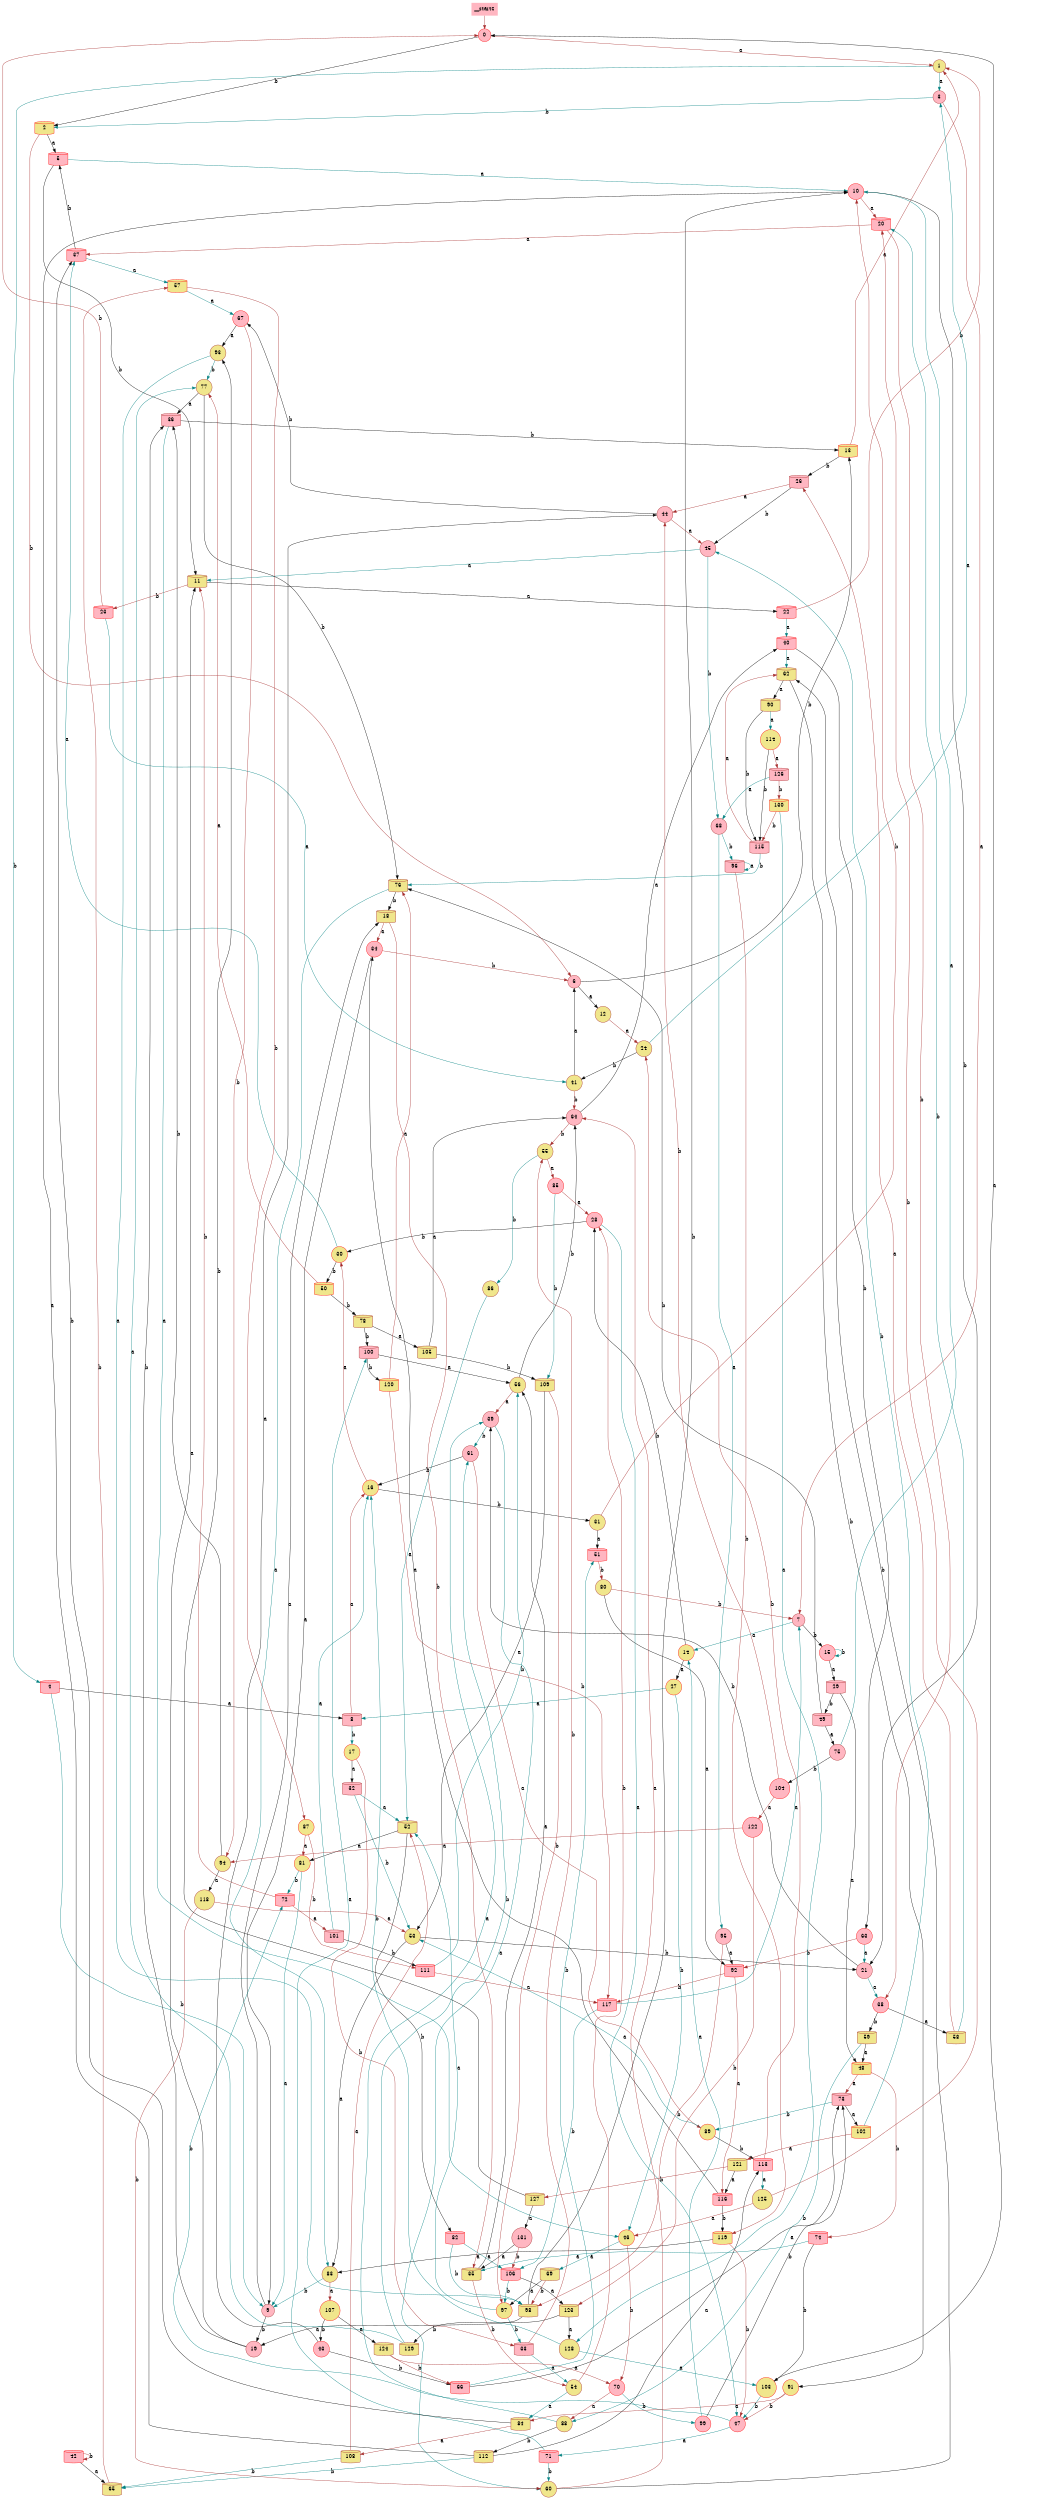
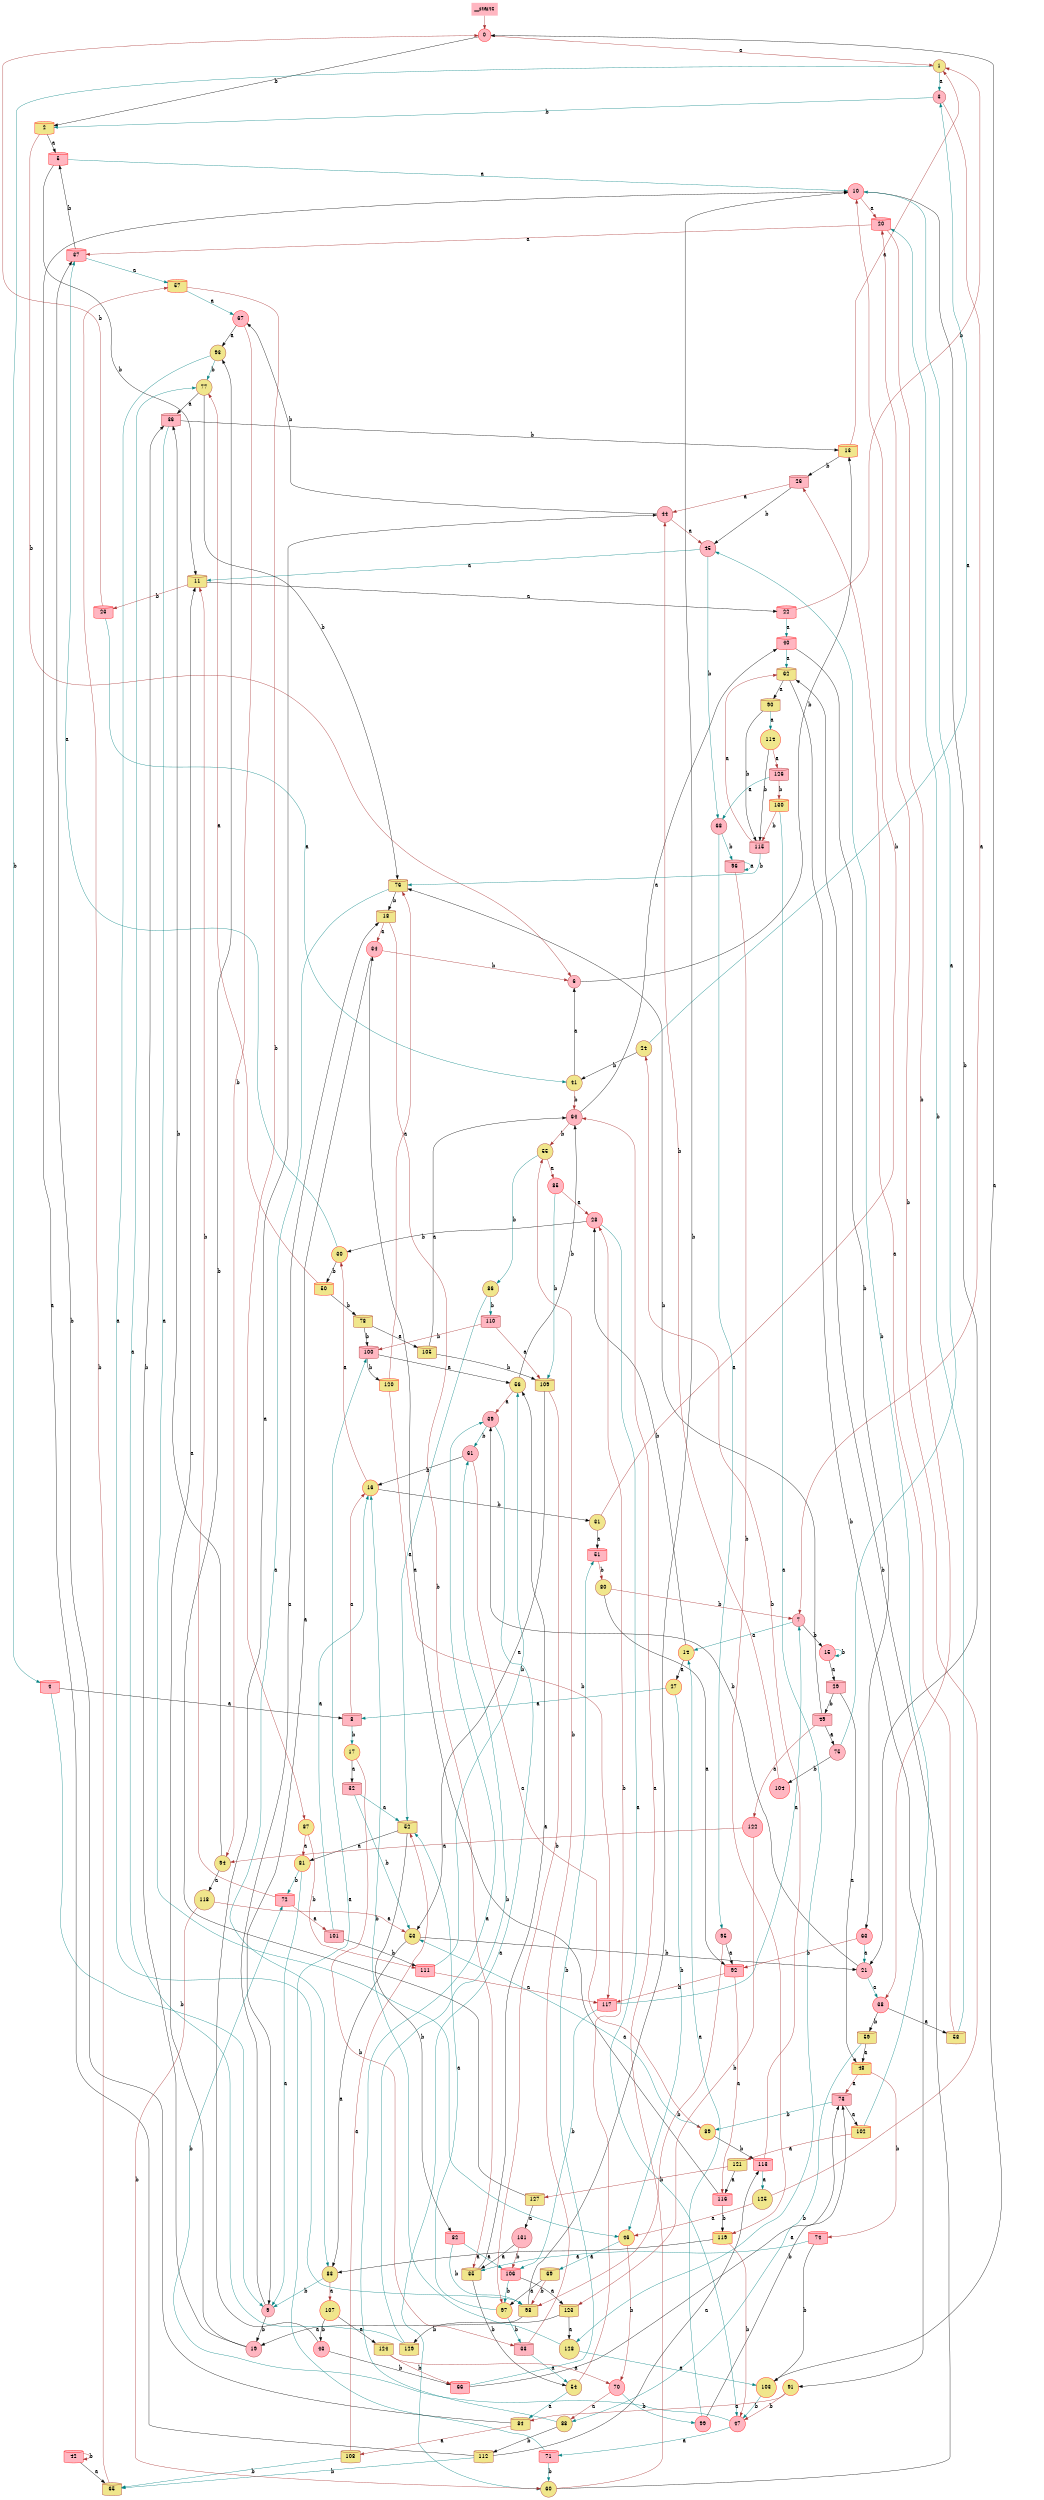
  digraph {
    node [color=brown fillcolor=khaki shape=cylinder style=filled]
    edge [color=black]
    __start0 [color=red fillcolor=lightpink shape=none]
    0 [color=red fillcolor=lightpink shape=circle]
    1 [shape=circle]
    2 [color=red]
    3 [fillcolor=lightpink shape=circle]
    4 [color=red fillcolor=lightpink]
    5 [color=red fillcolor=lightpink]
    6 [fillcolor=lightpink shape=circle]
    7 [fillcolor=lightpink shape=circle]
    8 [fillcolor=lightpink]
    9 [fillcolor=lightpink shape=circle]
    10 [color=red fillcolor=lightpink shape=circle]
    11
-   12 [shape=circle]
    13 [color=red]
    14 [color=red shape=circle]
    15 [color=red fillcolor=lightpink shape=circle]
    16 [color=red shape=circle]
    17 [color=red shape=circle]
    18
    19 [fillcolor=lightpink shape=circle]
    20 [color=red fillcolor=lightpink]
    21 [fillcolor=lightpink shape=circle]
    22 [color=red fillcolor=lightpink]
    23 [color=red fillcolor=lightpink]
    24 [shape=circle]
    26 [fillcolor=lightpink]
    27 [color=red shape=circle]
    28 [color=red fillcolor=lightpink shape=circle]
    29 [fillcolor=lightpink]
    30 [color=red shape=circle]
    31 [shape=circle]
    32 [fillcolor=lightpink]
    33 [fillcolor=lightpink]
    34 [color=red fillcolor=lightpink shape=circle]
    35
    36 [fillcolor=lightpink]
    37 [color=red fillcolor=lightpink]
    38 [color=red fillcolor=lightpink shape=circle]
    39 [fillcolor=lightpink shape=circle]
    40 [color=red fillcolor=lightpink]
    41 [shape=circle]
    44 [fillcolor=lightpink shape=circle]
    45 [fillcolor=lightpink shape=circle]
    46 [color=red shape=circle]
    47 [color=red fillcolor=lightpink shape=circle]
    48 [color=red]
    49 [fillcolor=lightpink]
    50 [color=red]
    51 [color=red fillcolor=lightpink]
    52
    53 [shape=circle]
    54 [shape=circle]
    55 [shape=circle]
    56 [shape=circle]
    57 [color=red]
    58
    59
    60 [shape=circle]
    61 [fillcolor=lightpink shape=circle]
    62
    63 [color=red fillcolor=lightpink shape=circle]
    64 [fillcolor=lightpink shape=circle]
    42 [color=red fillcolor=lightpink]
    65
    43 [color=red fillcolor=lightpink shape=circle]
    66 [color=red fillcolor=lightpink]
    67 [color=red fillcolor=lightpink shape=circle]
    68 [fillcolor=lightpink shape=circle]
    69
    70 [color=red fillcolor=lightpink shape=circle]
    71 [color=red fillcolor=lightpink]
    72 [color=red fillcolor=lightpink]
    73 [fillcolor=lightpink]
    74 [color=red fillcolor=lightpink]
    75 [fillcolor=lightpink shape=circle]
    76
    77 [shape=circle]
    78
    80 [shape=circle]
    81 [color=red shape=circle]
    82 [color=red fillcolor=lightpink]
    83 [shape=circle]
    84
    85 [color=red fillcolor=lightpink shape=circle]
    86 [shape=circle]
    87 [color=red shape=circle]
    88 [shape=circle]
    89 [color=red shape=circle]
    90
    91 [color=red shape=circle]
    92 [color=red fillcolor=lightpink]
    93 [shape=circle]
    94 [shape=circle]
    95 [fillcolor=lightpink shape=circle]
    96 [fillcolor=lightpink]
    97 [color=red shape=circle]
    98
    99 [color=red fillcolor=lightpink shape=circle]
    100 [fillcolor=lightpink]
    101 [fillcolor=lightpink]
    102 [color=red]
    103 [color=red shape=circle]
    104 [color=red fillcolor=lightpink shape=circle]
    105
    106 [color=red fillcolor=lightpink]
    107 [color=red shape=circle]
    108
    109
+   110 [fillcolor=lightpink]
    111 [color=red fillcolor=lightpink]
    112
    113 [color=red fillcolor=lightpink]
    114 [color=red shape=circle]
    115 [fillcolor=lightpink]
    116 [color=red fillcolor=lightpink]
    117 [color=red fillcolor=lightpink]
    118 [shape=circle]
    119 [color=red]
    120 [color=red]
    121
    122 [color=red fillcolor=lightpink shape=circle]
    123
    124
    125 [shape=circle]
    126 [fillcolor=lightpink]
    127
    128 [shape=circle]
    129
    130 [color=red]
    131 [fillcolor=lightpink shape=circle]
    __start0 -> 0 [color=brown]
    0 -> 1 [color=brown label=a]
    0 -> 2 [label=b]
    1 -> 3 [color=teal label=a]
    1 -> 4 [color=teal label=b]
    2 -> 5 [label=a]
    2 -> 6 [color=brown label=b]
    3 -> 2 [color=teal label=b]
    3 -> 7 [color=brown label=a]
    4 -> 8 [label=a]
    4 -> 9 [color=teal label=b]
    5 -> 10 [color=teal label=a]
    5 -> 11 [label=b]
-   6 -> 12 [label=a]
    6 -> 13 [label=b]
    7 -> 14 [color=teal label=a]
    7 -> 15 [label=b]
    8 -> 16 [color=brown label=a]
    8 -> 17 [color=teal label=b]
    9 -> 18 [label=a]
    9 -> 19 [label=b]
    10 -> 20 [color=brown label=a]
    10 -> 21 [label=b]
    11 -> 22 [label=a]
    11 -> 23 [color=brown label=b]
-   12 -> 24 [color=brown label=a]
    13 -> 1 [color=brown label=a]
    13 -> 26 [label=b]
    14 -> 27 [label=a]
    14 -> 28 [label=b]
    15 -> 15 [color=teal label=b]
    15 -> 29 [label=a]
    16 -> 30 [color=brown label=a]
    16 -> 31 [label=b]
    17 -> 32 [label=a]
    17 -> 33 [color=brown label=b]
    18 -> 34 [color=brown label=a]
    18 -> 35 [color=brown label=b]
    19 -> 11 [label=a]
    19 -> 36 [label=b]
    20 -> 37 [color=brown label=a]
    20 -> 38 [color=brown label=b]
    21 -> 38 [color=teal label=a]
    21 -> 39 [label=b]
    22 -> 1 [color=brown label=b]
    22 -> 40 [color=teal label=a]
    23 -> 0 [color=brown label=b]
    23 -> 41 [color=teal label=a]
    24 -> 3 [color=teal label=a]
    24 -> 41 [label=b]
    26 -> 44 [color=brown label=a]
    26 -> 45 [label=b]
    27 -> 8 [color=teal label=a]
    27 -> 46 [color=teal label=b]
    28 -> 30 [label=b]
    28 -> 47 [color=teal label=a]
    29 -> 48 [label=a]
    29 -> 49 [label=b]
    30 -> 37 [color=teal label=a]
    30 -> 50 [label=b]
    31 -> 10 [color=brown label=b]
    31 -> 51 [label=a]
    32 -> 52 [color=teal label=a]
    32 -> 53 [color=teal label=b]
    33 -> 54 [color=teal label=a]
    33 -> 55 [color=brown label=b]
    34 -> 6 [color=brown label=b]
    34 -> 9 [label=a]
-   35 -> 54 [color=brown label=b]
+   35 -> 54 [label=b]
    35 -> 56 [label=a]
    36 -> 13 [label=b]
    36 -> 46 [color=teal label=a]
    37 -> 5 [label=b]
    37 -> 57 [color=teal label=a]
    38 -> 58 [label=a]
    38 -> 59 [label=b]
    39 -> 60 [color=teal label=a]
    39 -> 61 [color=teal label=b]
    40 -> 62 [color=teal label=a]
    40 -> 63 [label=b]
    41 -> 6 [label=a]
    41 -> 64 [color=brown label=b]
    44 -> 45 [color=brown label=a]
    44 -> 67 [label=b]
    45 -> 11 [color=teal label=a]
    45 -> 68 [color=teal label=b]
    46 -> 69 [color=teal label=a]
    46 -> 70 [color=brown label=b]
    47 -> 71 [color=teal label=a]
    47 -> 72 [color=teal label=b]
    48 -> 73 [color=brown label=a]
    48 -> 74 [color=brown label=b]
    49 -> 75 [label=a]
    49 -> 76 [label=b]
    50 -> 77 [color=brown label=a]
    50 -> 78 [label=b]
    51 -> 80 [color=brown label=b]
    52 -> 81 [label=a]
    52 -> 82 [label=b]
    53 -> 21 [label=b]
    53 -> 83 [label=a]
    54 -> 28 [color=brown label=b]
    54 -> 84 [color=teal label=a]
    55 -> 85 [color=brown label=a]
    55 -> 86 [color=teal label=b]
    56 -> 39 [color=brown label=a]
    56 -> 64 [label=b]
    57 -> 67 [color=teal label=a]
    57 -> 87 [color=brown label=b]
    58 -> 20 [color=teal label=b]
    58 -> 26 [color=brown label=a]
    59 -> 48 [label=a]
    59 -> 88 [color=teal label=b]
    60 -> 62 [label=b]
    60 -> 64 [color=brown label=a]
    61 -> 16 [label=b]
    61 -> 89 [color=brown label=a]
    62 -> 90 [label=a]
    62 -> 91 [label=b]
    63 -> 21 [color=teal label=a]
    63 -> 92 [color=brown label=b]
    64 -> 40 [label=a]
    64 -> 55 [color=brown label=b]
    42 -> 42 [color=brown label=b]
    42 -> 65 [label=a]
    65 -> 57 [color=brown label=b]
    43 -> 44 [label=a]
    43 -> 66 [label=b]
    66 -> 51 [color=teal label=b]
    66 -> 73 [label=a]
    67 -> 93 [label=a]
    67 -> 94 [color=brown label=b]
    68 -> 95 [color=teal label=a]
    68 -> 96 [color=teal label=b]
    69 -> 97 [label=a]
    69 -> 98 [color=brown label=b]
    70 -> 88 [color=brown label=a]
    70 -> 99 [color=teal label=b]
    71 -> 60 [color=teal label=b]
    71 -> 100 [color=teal label=a]
    72 -> 11 [color=brown label=b]
    72 -> 101 [color=brown label=a]
    73 -> 89 [color=teal label=b]
    73 -> 102 [label=a]
    74 -> 35 [color=teal label=a]
    74 -> 103 [label=b]
    75 -> 10 [color=teal label=a]
    75 -> 104 [label=b]
    76 -> 18 [label=b]
    76 -> 83 [color=teal label=a]
    77 -> 36 [label=a]
    77 -> 76 [label=b]
    78 -> 100 [label=b]
    78 -> 105 [label=a]
    80 -> 7 [color=brown label=b]
    80 -> 92 [label=a]
    81 -> 9 [color=teal label=a]
    81 -> 72 [color=teal label=b]
    82 -> 98 [color=teal label=b]
    82 -> 106 [color=teal label=a]
    83 -> 9 [color=teal label=b]
    83 -> 107 [color=brown label=a]
    84 -> 37 [label=b]
    84 -> 108 [color=brown label=a]
    85 -> 28 [color=brown label=a]
    85 -> 109 [color=teal label=b]
    86 -> 52 [color=teal label=a]
+   86 -> 110 [color=teal label=b]
    87 -> 81 [color=brown label=a]
    87 -> 111 [color=brown label=b]
    88 -> 39 [color=teal label=a]
    88 -> 112 [label=b]
    89 -> 53 [color=teal label=a]
    89 -> 113 [label=b]
    90 -> 114 [color=teal label=a]
    90 -> 115 [label=b]
    91 -> 47 [color=brown label=b]
    91 -> 84 [color=brown label=a]
    92 -> 116 [color=brown label=a]
    92 -> 117 [color=brown label=b]
    93 -> 77 [color=teal label=b]
    93 -> 98 [color=teal label=a]
    94 -> 36 [label=b]
    94 -> 118 [label=a]
    95 -> 92 [label=a]
    95 -> 98 [color=brown label=b]
    96 -> 96 [color=teal label=a]
    96 -> 119 [color=brown label=b]
    97 -> 33 [color=teal label=b]
    97 -> 52 [color=teal label=a]
    98 -> 10 [label=b]
    98 -> 19 [label=a]
    99 -> 14 [color=teal label=a]
    99 -> 73 [label=b]
    100 -> 56 [label=a]
    100 -> 120 [label=b]
    101 -> 16 [color=teal label=a]
    101 -> 111 [label=b]
    102 -> 45 [color=teal label=b]
    102 -> 121 [color=brown label=a]
    103 -> 0 [label=a]
    103 -> 47 [color=teal label=b]
    104 -> 44 [color=brown label=b]
-   104 -> 122 [color=brown label=a]
+   49 -> 122 [color=brown label=a]
    105 -> 64 [label=a]
    105 -> 109 [label=b]
    106 -> 97 [color=teal label=b]
    106 -> 123 [label=a]
    107 -> 43 [label=b]
    107 -> 124 [label=a]
    108 -> 52 [color=brown label=a]
    108 -> 65 [color=teal label=b]
    109 -> 53 [label=a]
    109 -> 97 [color=brown label=b]
+   110 -> 100 [color=brown label=b]
+   110 -> 109 [color=brown label=a]
    111 -> 56 [color=teal label=b]
    111 -> 117 [color=brown label=a]
    112 -> 10 [label=a]
    112 -> 65 [color=teal label=b]
    112 -> 113 [label=a]
    113 -> 24 [color=brown label=b]
    113 -> 125 [color=teal label=a]
    114 -> 115 [label=b]
    114 -> 126 [color=brown label=a]
    115 -> 62 [color=brown label=a]
    115 -> 76 [color=teal label=b]
    116 -> 34 [label=a]
    116 -> 119 [label=b]
    117 -> 7 [color=teal label=a]
    117 -> 106 [color=teal label=b]
    118 -> 53 [color=brown label=a]
    118 -> 60 [color=brown label=b]
    119 -> 47 [color=brown label=b]
    119 -> 83 [label=a]
    120 -> 76 [color=brown label=a]
    120 -> 117 [color=brown label=b]
    121 -> 116 [label=a]
    121 -> 127 [color=brown label=b]
    122 -> 94 [color=brown label=a]
    122 -> 123 [color=brown label=b]
    123 -> 128 [label=a]
    123 -> 129 [label=b]
    124 -> 66 [color=brown label=b]
    124 -> 70 [color=brown label=a]
    125 -> 20 [color=brown label=b]
    125 -> 46 [color=brown label=a]
    126 -> 68 [color=teal label=a]
    126 -> 130 [color=brown label=b]
    127 -> 93 [label=b]
    127 -> 131 [label=a]
    128 -> 16 [color=teal label=b]
    128 -> 103 [color=teal label=a]
    129 -> 61 [color=teal label=b]
    129 -> 77 [color=teal label=a]
    130 -> 115 [color=brown label=b]
    130 -> 128 [color=teal label=a]
    131 -> 35 [label=a]
    131 -> 106 [color=brown label=b]
  }
